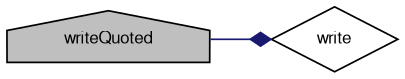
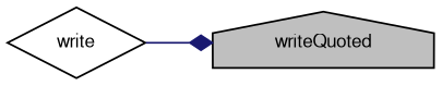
  digraph {
    rankdir=LR
    node [color=black fontname=FreeSans fontsize=10]
    n1 [fillcolor=grey75 fontcolor=black height=0.2 label=writeQuoted shape=house style=filled width=0.4]
    n2 [height=0.2 label=write shape=diamond width=0.4]
-   n1 -> n2 [color=midnightblue fontname=FreeSans fontsize=10 labelfontname=FreeSans labelfontsize=10 style=solid arrowhead=diamond]
+   n2 -> n1 [color=midnightblue fontname=FreeSans fontsize=10 labelfontname=FreeSans labelfontsize=10 style=solid arrowhead=diamond]
  }
